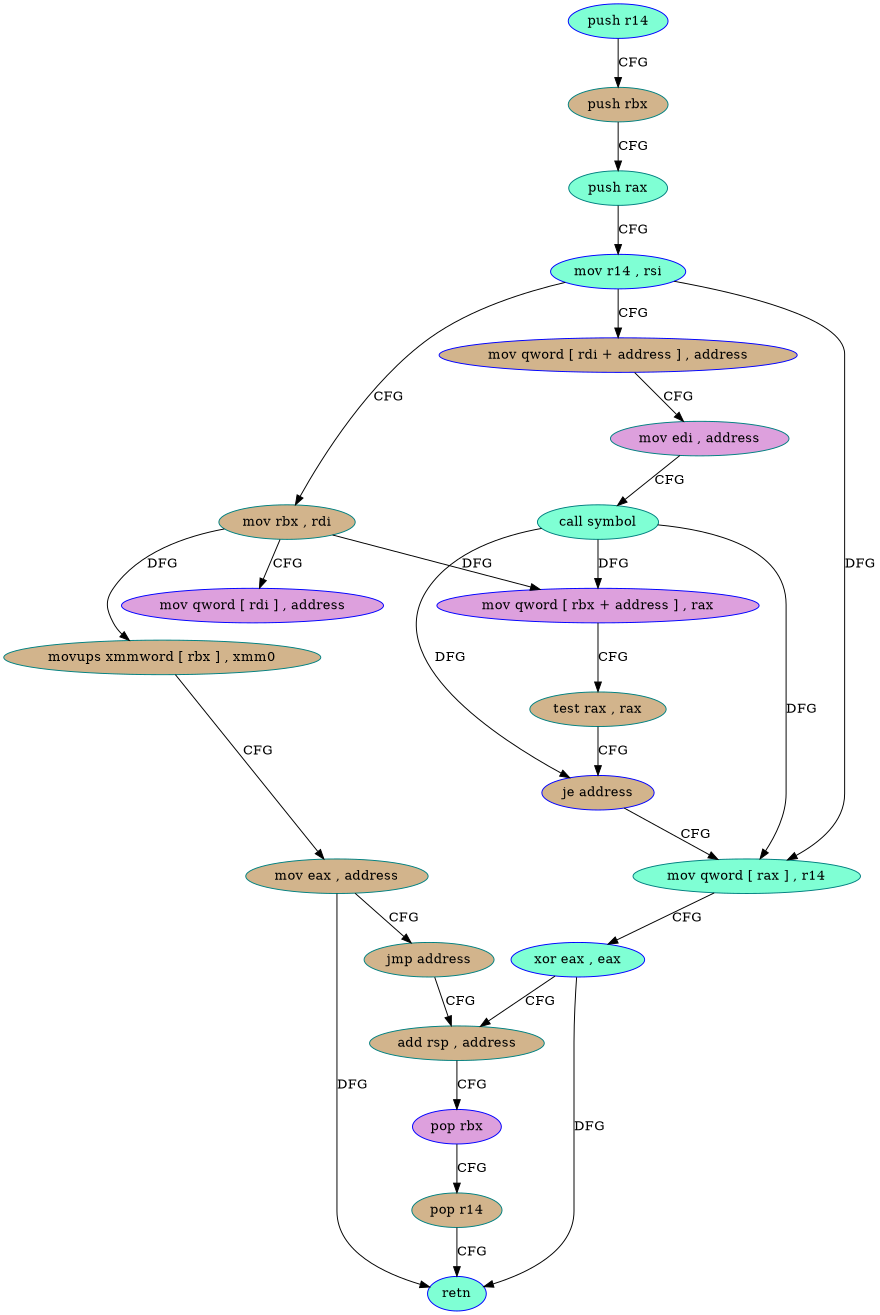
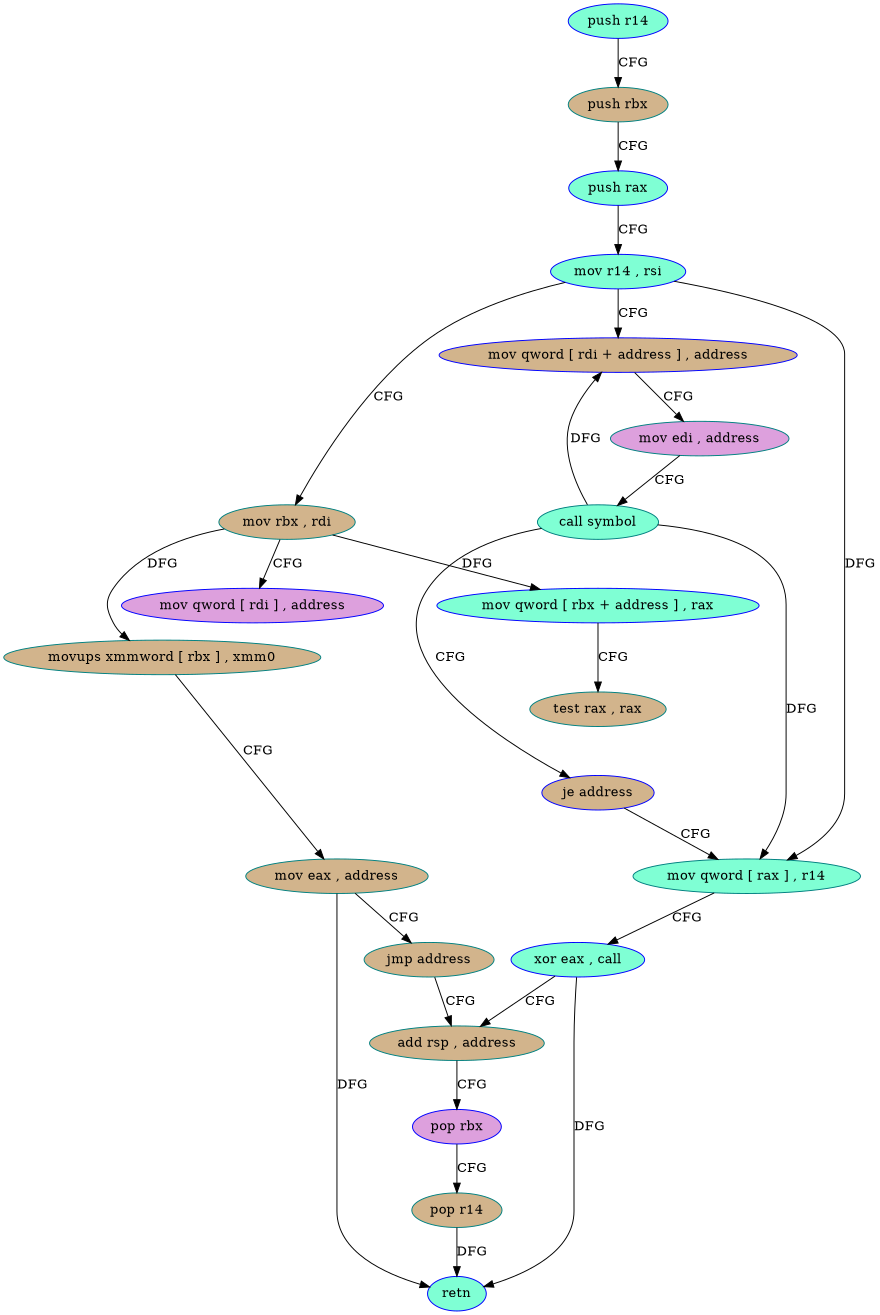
  digraph {
    node [color=teal fillcolor=tan style=filled]
    n1 [color=blue fillcolor=aquamarine label="push r14"]
    n2 [label="push rbx"]
-   n3 [fillcolor=aquamarine label="push rax"]
+   n3 [color=blue fillcolor=aquamarine label="push rax"]
    n4 [color=blue fillcolor=aquamarine label="mov r14 , rsi"]
    n5 [label="mov rbx , rdi"]
    n6 [fillcolor=aquamarine label="mov qword [ rax ] , r14"]
    n7 [color=blue label="mov qword [ rdi + address ] , address"]
    n8 [color=blue fillcolor=plum label="mov qword [ rdi ] , address"]
-   n9 [color=blue fillcolor=plum label="mov qword [ rbx + address ] , rax"]
+   n9 [color=blue fillcolor=aquamarine label="mov qword [ rbx + address ] , rax"]
    n10 [label="movups xmmword [ rbx ] , xmm0"]
-   n11 [color=blue fillcolor=aquamarine label="xor eax , eax"]
+   n11 [color=blue fillcolor=aquamarine label="xor eax , call"]
    n12 [label="test rax , rax"]
    n13 [label="mov eax , address"]
    n14 [fillcolor=plum label="mov edi , address"]
    n15 [fillcolor=aquamarine label="call symbol"]
    n16 [color=blue label="je address"]
    n17 [color=blue fillcolor=aquamarine label=retn]
    n18 [label="add rsp , address"]
    n19 [label="jmp address"]
    n20 [color=blue fillcolor=plum label="pop rbx"]
    n21 [label="pop r14"]
    n1 -> n2 [label=CFG]
    n2 -> n3 [label=CFG]
    n3 -> n4 [label=CFG]
    n4 -> n5 [label=CFG]
    n4 -> n6 [label=DFG]
    n4 -> n7 [label=CFG]
    n5 -> n8 [label=CFG]
    n5 -> n9 [label=DFG]
    n5 -> n10 [label=DFG]
    n6 -> n11 [label=CFG]
    n7 -> n14 [label=CFG]
    n9 -> n12 [label=CFG]
    n10 -> n13 [label=CFG]
    n11 -> n17 [label=DFG]
    n11 -> n18 [label=CFG]
-   n12 -> n16 [label=CFG]
    n13 -> n17 [label=DFG]
    n13 -> n19 [label=CFG]
    n14 -> n15 [label=CFG]
    n15 -> n6 [label=DFG]
-   n15 -> n9 [label=DFG]
-   n15 -> n16 [label=DFG]
+   n15 -> n7 [label=DFG]
+   n15 -> n16 [label=CFG]
    n16 -> n6 [label=CFG]
    n18 -> n20 [label=CFG]
    n19 -> n18 [label=CFG]
    n20 -> n21 [label=CFG]
-   n21 -> n17 [label=CFG]
+   n21 -> n17 [label=DFG]
  }
